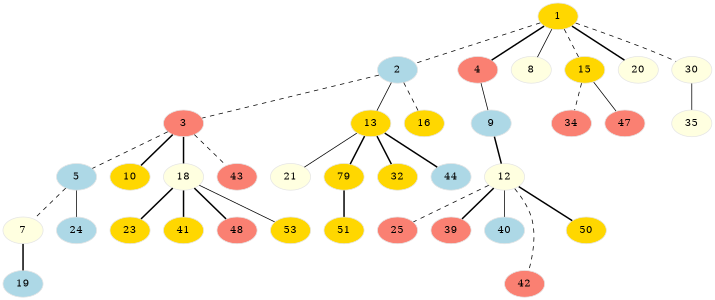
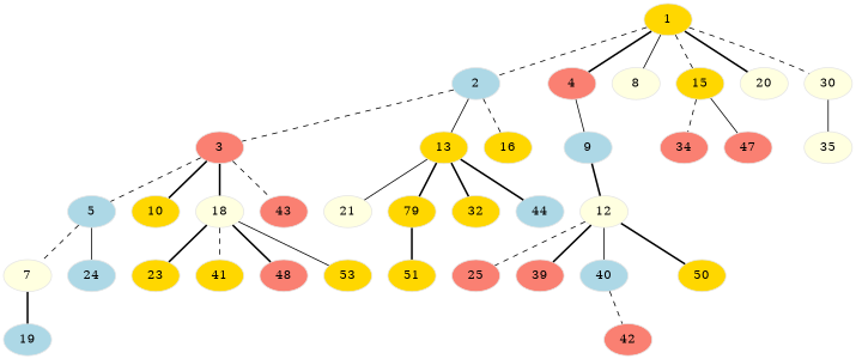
  graph {
    node [color=gray90 fillcolor=gold style=filled]
    edge [style=bold]
    1 [super="+11"]
    2 [fillcolor=lightblue super="+36"]
    4 [fillcolor=salmon super="+6"]
    8 [fillcolor=lightyellow super="+33"]
    15 [super="+46"]
    20 [fillcolor=lightyellow]
    30 [fillcolor=lightyellow super="+38"]
    3 [fillcolor=salmon super="+14"]
    13 [super="+31"]
    16
    9 [fillcolor=lightblue super="+22"]
    34 [fillcolor=salmon]
    47 [fillcolor=salmon]
    35 [fillcolor=lightyellow]
    5 [fillcolor=lightblue super="+28"]
    10
    18 [fillcolor=lightyellow super="+37"]
    43 [fillcolor=salmon]
    21 [fillcolor=lightyellow super="+27"]
    n20 [label=79]
    32
    44 [fillcolor=lightblue super="+45"]
    7 [fillcolor=lightyellow]
    24 [fillcolor=lightblue]
    23 [super="+49"]
    41
    48 [fillcolor=salmon super="+52"]
    53
    12 [fillcolor=lightyellow super="+17"]
    25 [fillcolor=salmon]
    39 [fillcolor=salmon]
    40 [fillcolor=lightblue]
    42 [fillcolor=salmon]
    50
    19 [fillcolor=lightblue super="+26"]
    51
    1 -- 2 [style=dashed]
    1 -- 4
    1 -- 8 [style=solid]
    1 -- 15 [style=dashed]
    1 -- 20
    1 -- 30 [style=dashed]
    2 -- 3 [style=dashed]
    2 -- 13 [style=solid]
    2 -- 16 [style=dashed]
    4 -- 9 [style=solid]
    15 -- 34 [style=dashed]
    15 -- 47 [style=solid]
    30 -- 35 [style=solid]
    3 -- 5 [style=dashed]
    3 -- 10
    3 -- 18
    3 -- 43 [style=dashed]
    13 -- 21 [style=solid]
    13 -- n20
    13 -- 32
    13 -- 44
    9 -- 12
    5 -- 7 [style=dashed]
    5 -- 24 [style=solid]
    18 -- 23
-   18 -- 41
+   18 -- 41 [style=dashed]
    18 -- 48
    18 -- 53 [style=solid]
    n20 -- 51
    7 -- 19
    12 -- 25 [style=dashed]
    12 -- 39
    12 -- 40 [style=solid]
-   12 -- 42 [style=dashed]
+   40 -- 42 [style=dashed]
    12 -- 50
  }
